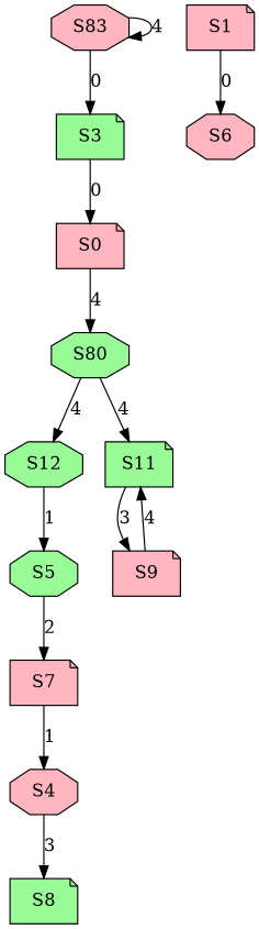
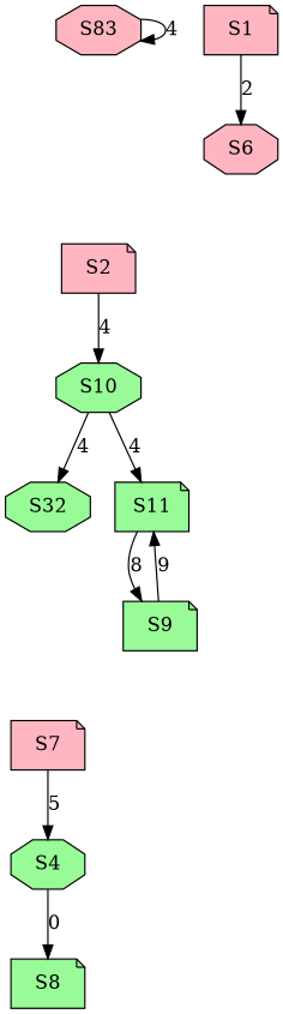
  strict digraph {
    node [fillcolor=palegreen shape=note style=filled]
-   S2 [fillcolor=lightpink label=S0]
-   S3
-   S10 [shape=octagon label=S80]
-   S12 [shape=octagon]
+   S2 [fillcolor=lightpink]
+   S10 [shape=octagon]
+   S12 [shape=octagon label=S32]
    S11
    n6 [fillcolor=lightpink label=S83 shape=octagon]
    S7 [fillcolor=lightpink]
-   S4 [fillcolor=lightpink shape=octagon]
+   S4 [shape=octagon]
    S8
-   S5 [shape=octagon]
    S1 [fillcolor=lightpink]
    S6 [fillcolor=lightpink shape=octagon]
-   S9 [fillcolor=lightpink]
+   S9
    S2 -> S10 [label=4]
-   S3 -> S2 [label=0]
    S10 -> S12 [label=4]
    S10 -> S11 [label=4]
-   S12 -> S5 [label=1]
-   S11 -> S9 [label=3]
-   n6 -> S3 [label=0]
+   S11 -> S9 [label=8]
    n6 -> n6 [label=4]
-   S7 -> S4 [label=1]
-   S4 -> S8 [label=3]
-   S5 -> S7 [label=2]
-   S1 -> S6 [label=0]
-   S9 -> S11 [label=4]
+   S7 -> S4 [label=5]
+   S4 -> S8 [label=0]
+   S1 -> S6 [label=2]
+   S9 -> S11 [label=9]
  }
